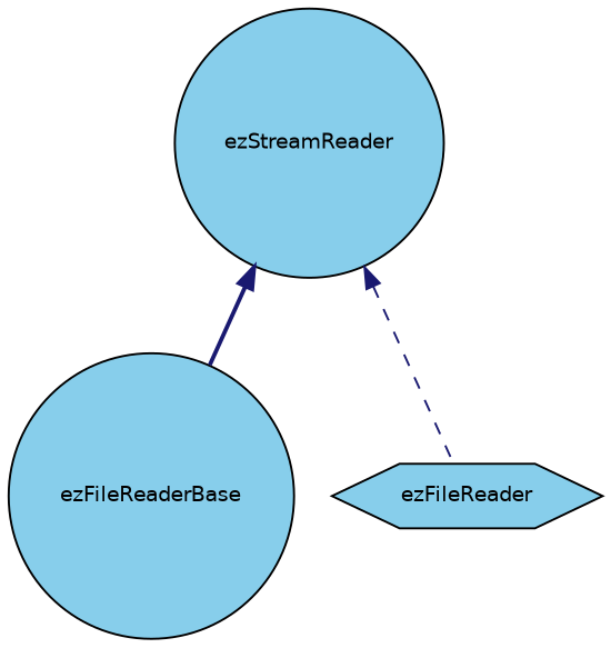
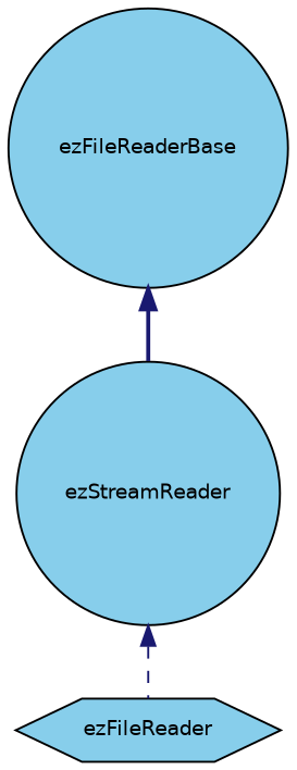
  digraph {
    node [color=black fillcolor=skyblue fontname=Helvetica fontsize=10 shape=circle style=filled]
    edge [color=midnightblue dir=back fontname=Helvetica fontsize=10 labelfontname=Helvetica labelfontsize=10]
    n1 [fontcolor=black height=0.2 label=ezFileReaderBase width=0.4]
    n2 [height=0.2 label=ezFileReader shape=hexagon width=0.4]
    n3 [height=0.2 label=ezStreamReader width=0.4]
-   n3 -> n1 [style=bold]
+   n1 -> n3 [style=bold]
    n3 -> n2 [style=dashed]
  }
